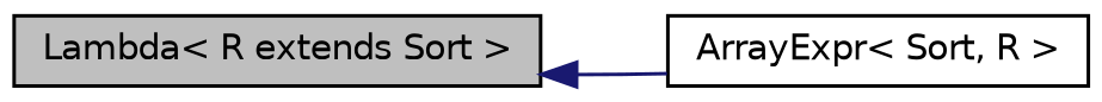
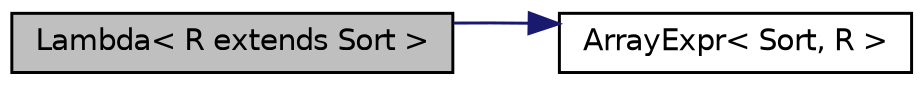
  digraph {
    rankdir=LR
    node [color=black fontname=Helvetica fontsize=10 shape=record style=filled]
    n1 [fillcolor=grey75 fontcolor=black height=0.2 label="Lambda\< R extends Sort \>" width=0.4]
    n2 [fillcolor=white height=0.2 label="ArrayExpr\< Sort, R \>" width=0.4]
-   n1 -> n2 [color=midnightblue dir=back fontname=Helvetica fontsize=10 labelfontname=Helvetica labelfontsize=10 style=solid]
+   n2 -> n1 [color=midnightblue dir=back fontname=Helvetica fontsize=10 labelfontname=Helvetica labelfontsize=10 style=solid]
  }
